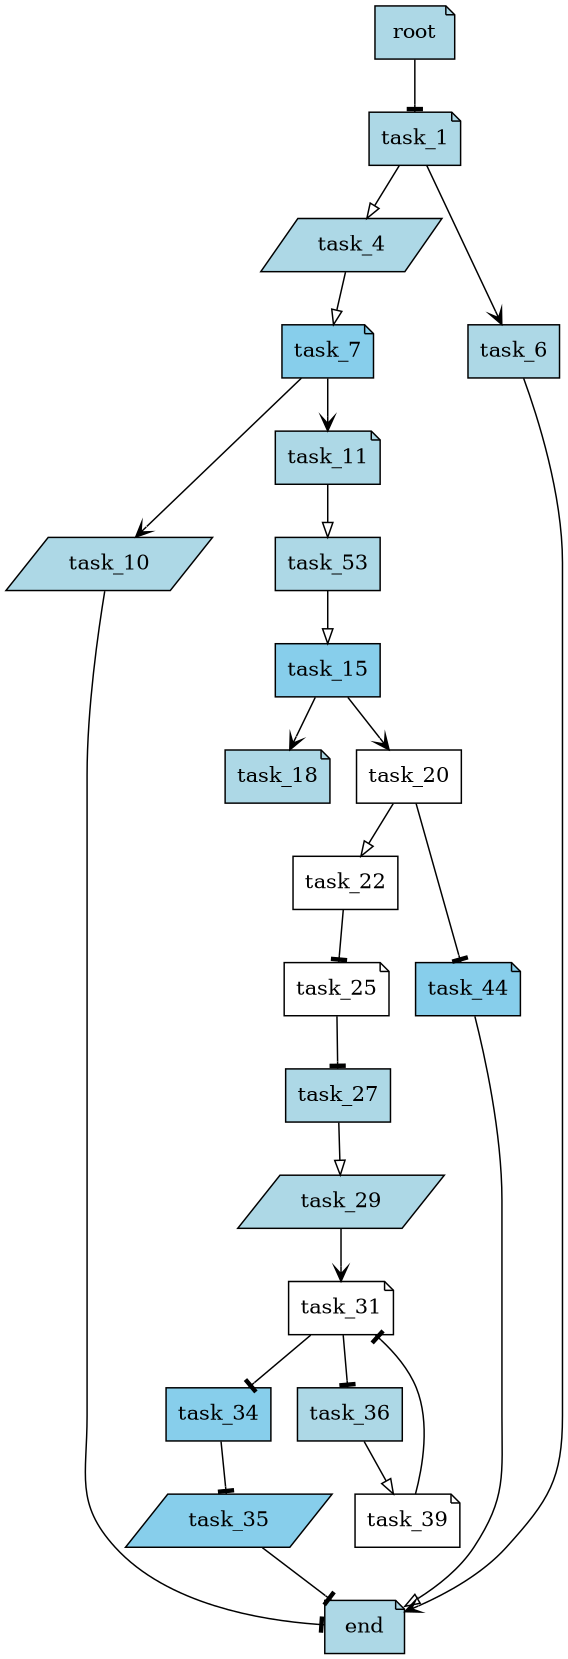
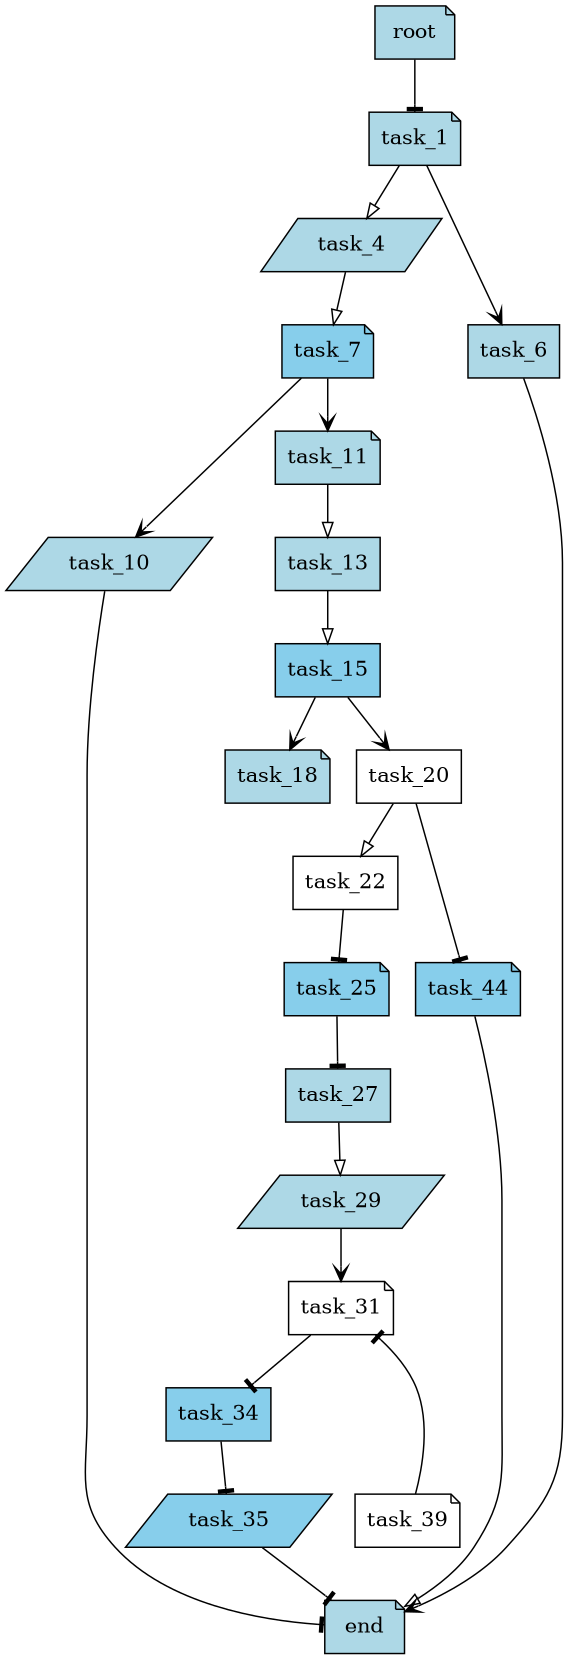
  digraph {
    node [fillcolor=lightblue shape=note style=filled]
    edge [arrowhead=tee]
    root
    task_1
    task_4 [shape=parallelogram]
    task_6 [shape=box]
    task_7 [fillcolor=skyblue]
    end
    task_10 [shape=parallelogram]
    task_11
-   task_13 [shape=box label=task_53]
+   task_13 [shape=box]
    task_15 [fillcolor=skyblue shape=box]
    task_18
    task_20 [fillcolor=white shape=box]
    task_22 [fillcolor=white shape=box]
    n14 [fillcolor=skyblue label=task_44]
-   task_25 [fillcolor=white]
+   task_25 [fillcolor=skyblue]
    task_27 [shape=box]
    task_29 [shape=parallelogram]
    task_31 [fillcolor=white]
    task_34 [fillcolor=skyblue shape=box]
-   task_36 [shape=box]
    n21 [fillcolor=skyblue label=task_35 shape=parallelogram]
    task_39 [fillcolor=white]
    root -> task_1
    task_1 -> task_4 [arrowhead=onormal]
    task_1 -> task_6 [arrowhead=vee]
    task_4 -> task_7 [arrowhead=onormal]
    task_6 -> end [arrowhead=vee]
    task_7 -> task_10 [arrowhead=vee]
    task_7 -> task_11 [arrowhead=vee]
    task_10 -> end
    task_11 -> task_13 [arrowhead=onormal]
    task_13 -> task_15 [arrowhead=onormal]
    task_15 -> task_18 [arrowhead=vee]
    task_15 -> task_20 [arrowhead=vee]
    task_20 -> task_22 [arrowhead=onormal]
    task_20 -> n14
    task_22 -> task_25
    n14 -> end [arrowhead=onormal]
    task_25 -> task_27
    task_27 -> task_29 [arrowhead=onormal]
    task_29 -> task_31 [arrowhead=vee]
    task_31 -> task_34
-   task_31 -> task_36
    task_34 -> n21
-   task_36 -> task_39 [arrowhead=onormal]
    n21 -> end
    task_39 -> task_31
  }
